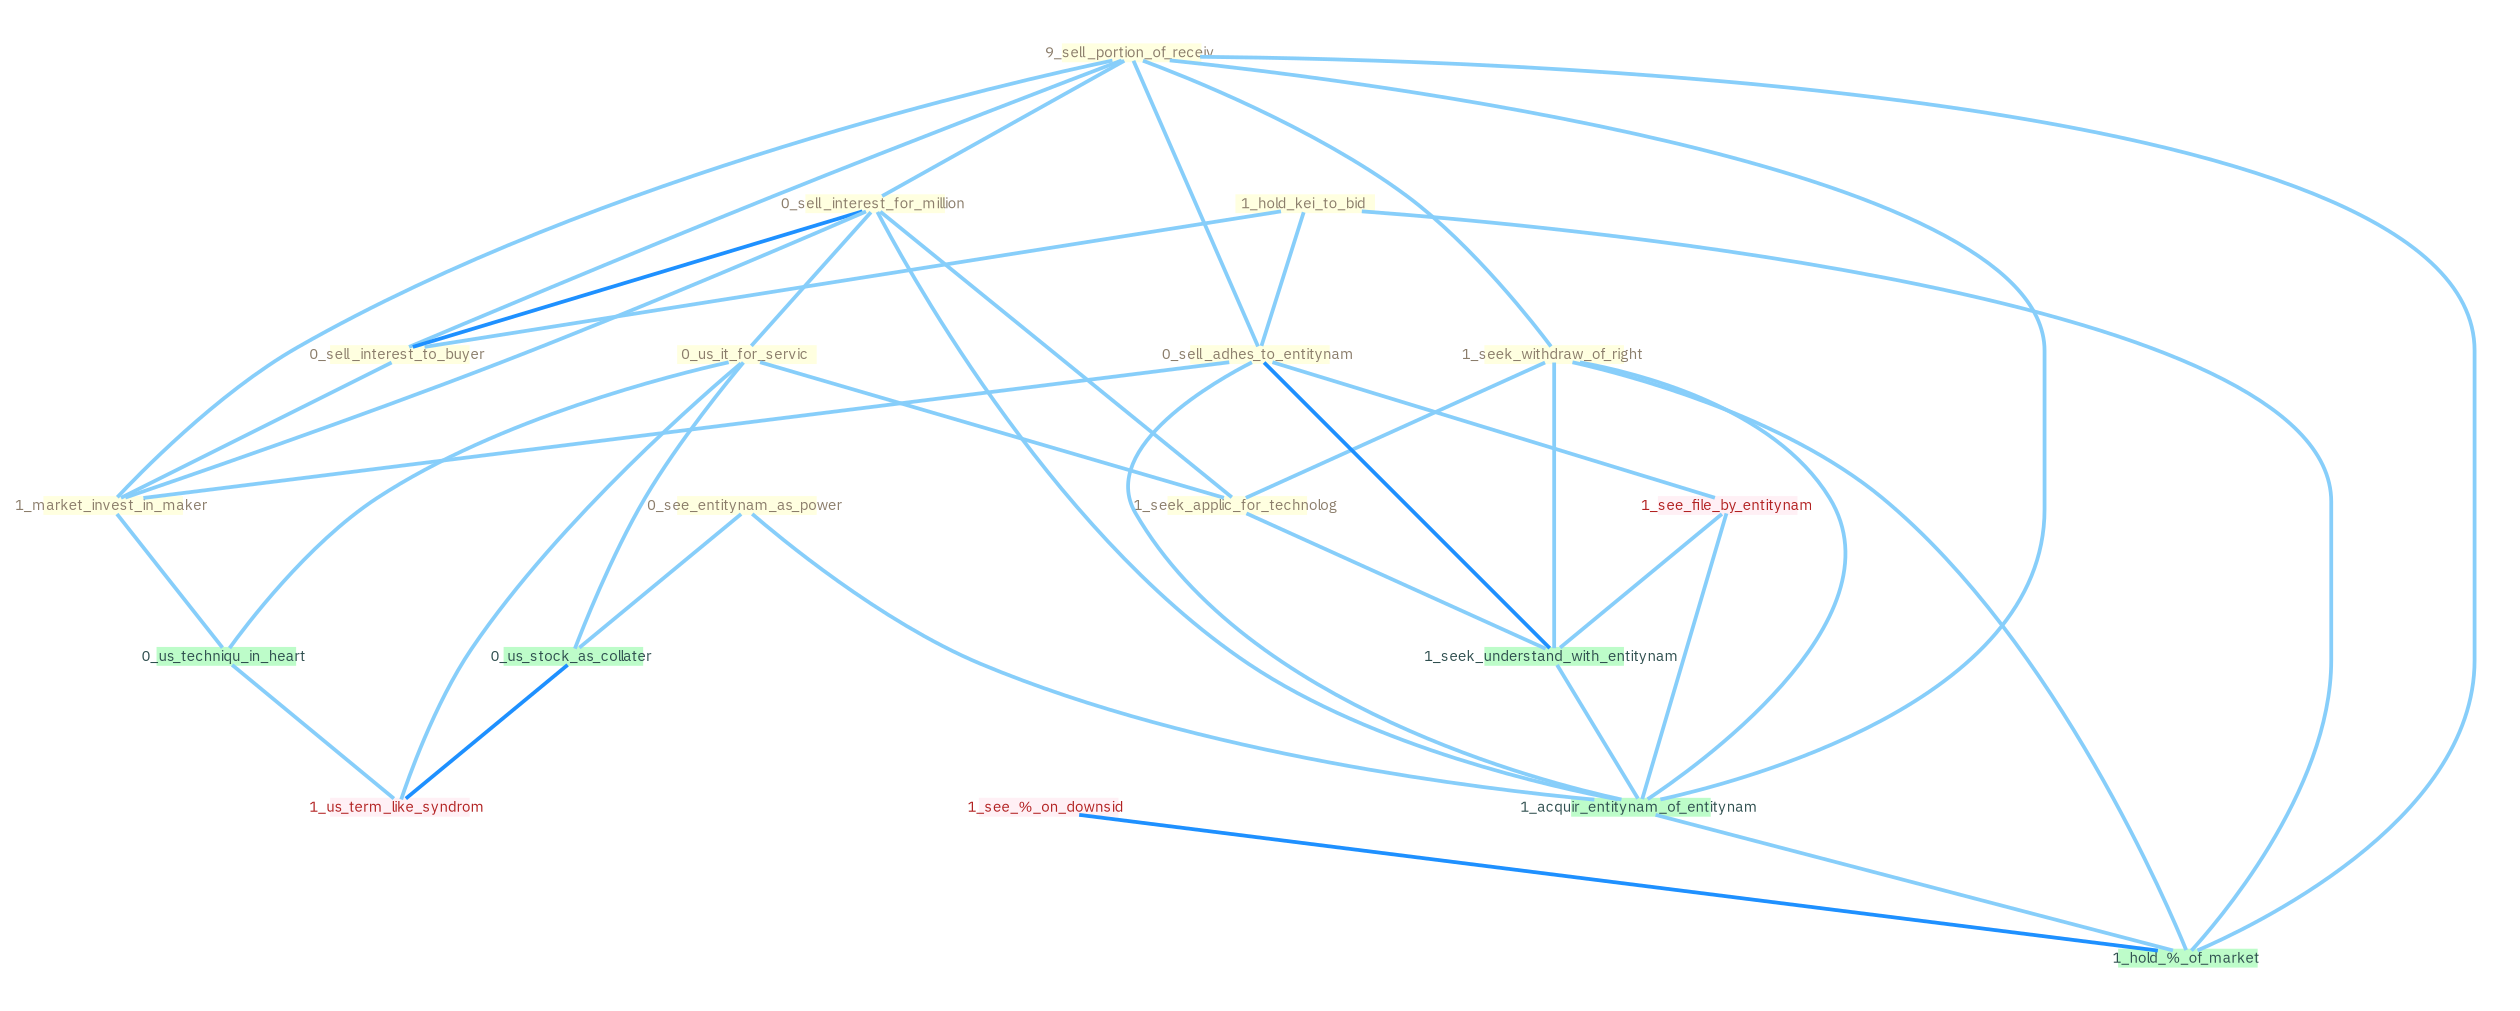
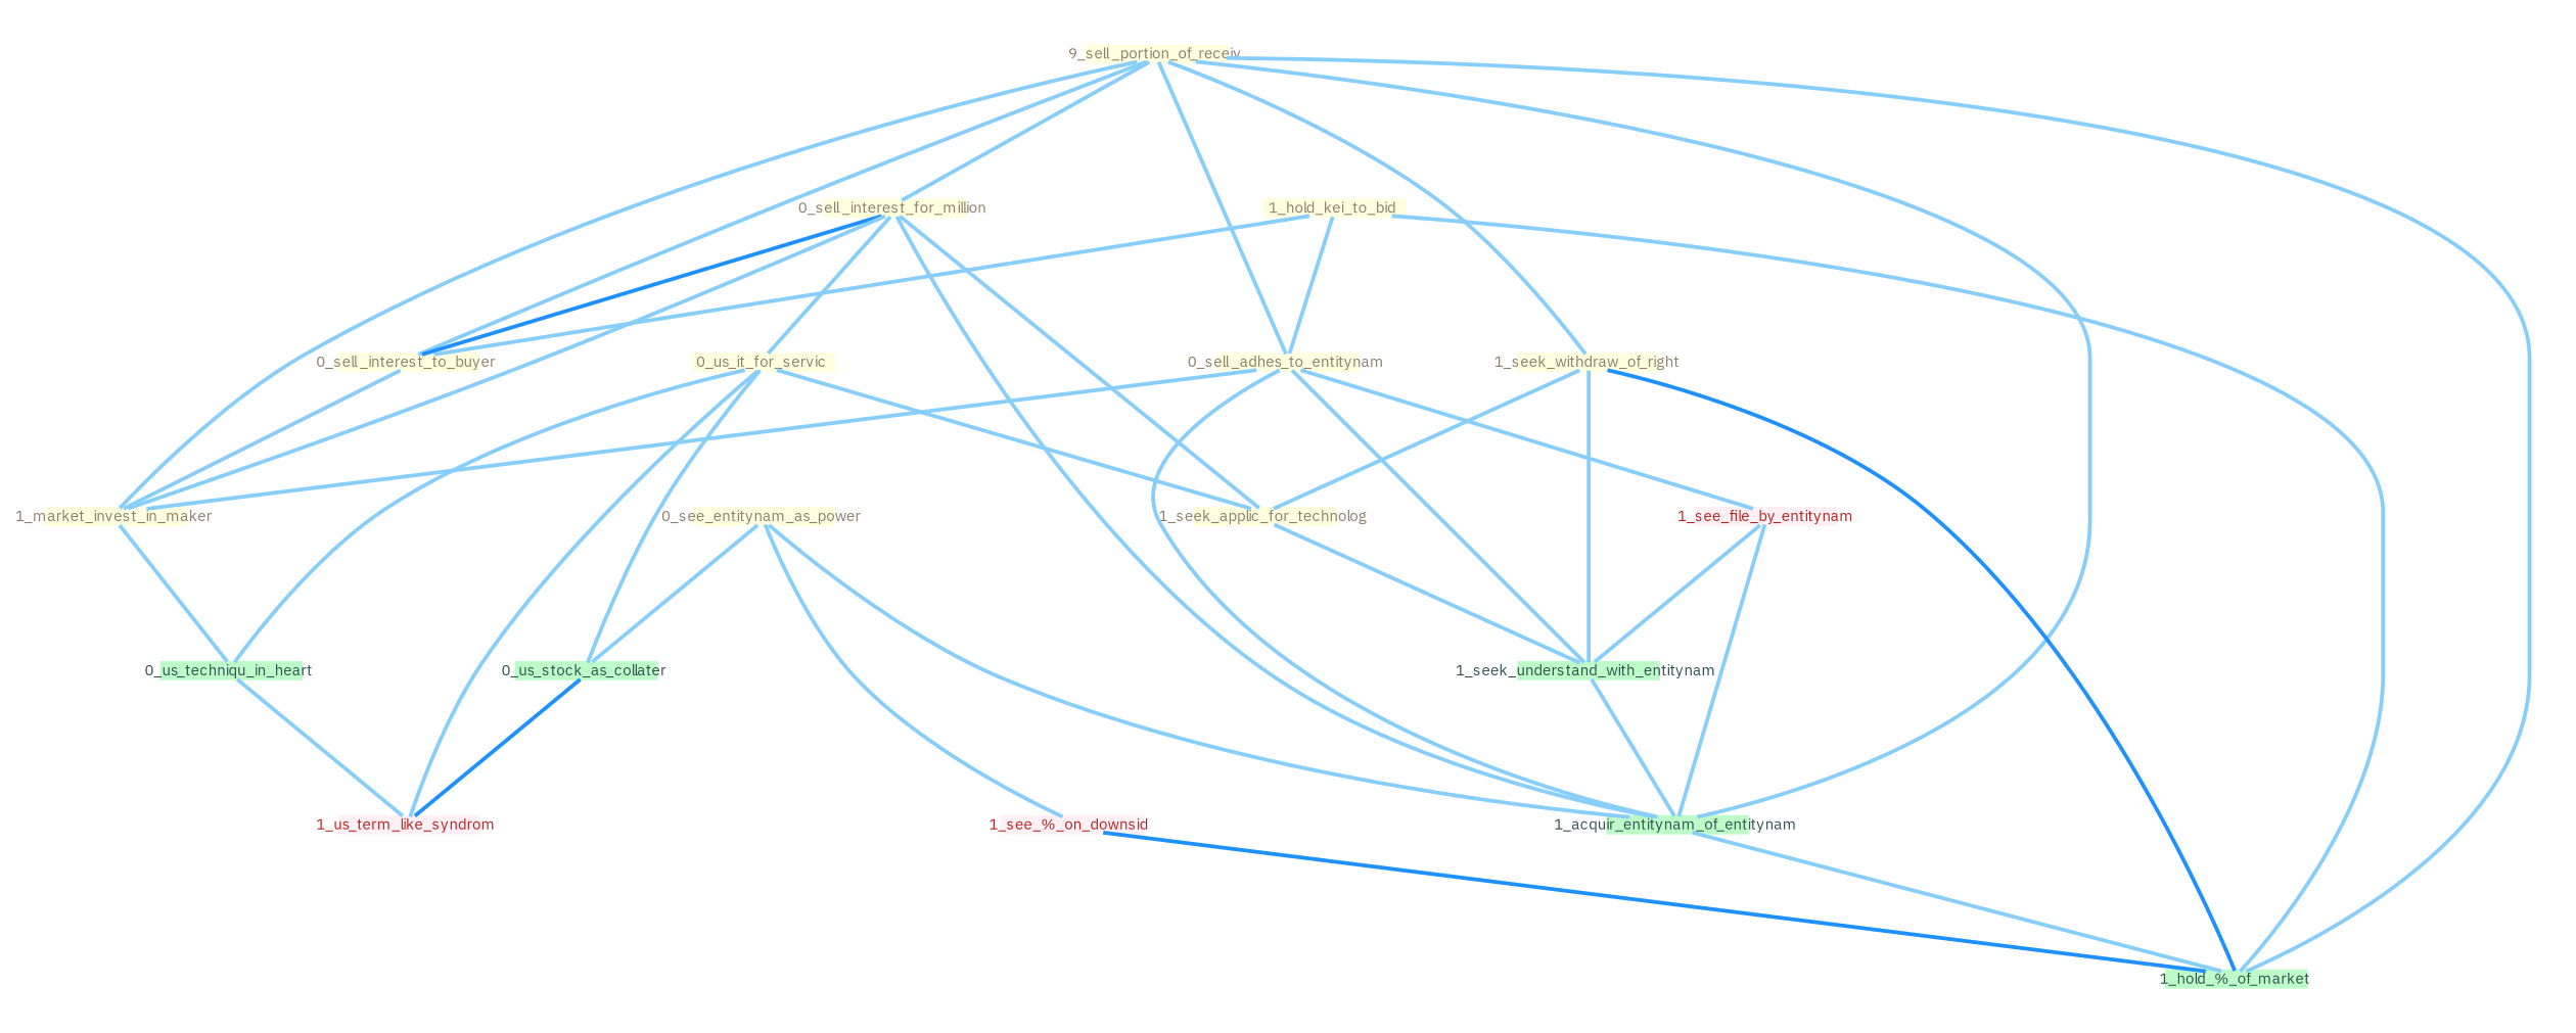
  graph {
    fontname="IBM Plex Sans"
    node [color="#ffffe0" fixedsize=true fontcolor="#8b7d6b" fontname="IBM Plex Sans" fontsize=4 shape=polygon style=filled]
    edge [color="#87cefa" fontname="IBM Plex Sans" w=1]
    n1 [height=.06 label="9_sell_portion_of_receiv" width=.5]
    "0_sell_interest_for_million " [height=.06 width=.5]
    "1_hold_kei_to_bid " [height=.06 width=.5]
    "0_sell_interest_to_buyer " [height=.06 width=.5]
    "1_seek_withdraw_of_right " [height=.06 width=.5]
    "0_us_it_for_servic " [height=.06 width=.5]
    "0_sell_adhes_to_entitynam " [height=.06 width=.5]
    "1_seek_applic_for_technolog " [height=.06 width=.5]
    "0_see_entitynam_as_power " [height=.06 width=.5]
    n10 [height=.06 label="1_market_invest_in_maker" width=.5]
    n11 [color="#fff0f5" fontcolor="#b22222" height=.06 label="1_see_file_by_entitynam" width=.5]
    "1_see_%_on_downsid " [color="#fff0f5" fontcolor="#b22222" height=.06 width=.5]
    "1_us_term_like_syndrom " [color="#fff0f5" fontcolor="#b22222" height=.06 width=.5]
    "1_acquir_entitynam_of_entitynam " [color="#BDFCC9" fontcolor="#2f4f4f" height=.06 width=.5]
    "1_hold_%_of_market " [color="#BDFCC9" fontcolor="#2f4f4f" height=.06 width=.5]
    "1_seek_understand_with_entitynam " [color="#BDFCC9" fontcolor="#2f4f4f" height=.06 width=.5]
    "0_us_stock_as_collater " [color="#BDFCC9" fontcolor="#2f4f4f" height=.06 width=.5]
    "0_us_techniqu_in_heart " [color="#BDFCC9" fontcolor="#2f4f4f" height=.06 width=.5]
    subgraph sub_1 {
      n1
      "0_sell_interest_for_million "
      "1_hold_kei_to_bid "
      "0_sell_interest_to_buyer "
      "1_seek_withdraw_of_right "
      "0_us_it_for_servic "
      "0_sell_adhes_to_entitynam "
      "1_seek_applic_for_technolog "
      "0_see_entitynam_as_power "
      n10
    }
    subgraph sub_2 {
      n11
      "1_see_%_on_downsid "
      "1_us_term_like_syndrom "
    }
    n1 -- "0_sell_interest_for_million "
    n1 -- "0_sell_interest_to_buyer "
    n1 -- "1_seek_withdraw_of_right "
    n1 -- "0_sell_adhes_to_entitynam "
    n1 -- n10
    n1 -- "1_acquir_entitynam_of_entitynam "
    n1 -- "1_hold_%_of_market "
    "0_sell_interest_for_million " -- "0_sell_interest_to_buyer " [color="#1e90ff" w=2]
    "0_sell_interest_for_million " -- "0_us_it_for_servic "
    "0_sell_interest_for_million " -- "1_seek_applic_for_technolog "
    "0_sell_interest_for_million " -- n10
    "0_sell_interest_for_million " -- "1_acquir_entitynam_of_entitynam "
    "1_hold_kei_to_bid " -- "0_sell_interest_to_buyer "
    "1_hold_kei_to_bid " -- "0_sell_adhes_to_entitynam "
    "1_hold_kei_to_bid " -- "1_hold_%_of_market "
    "0_sell_interest_to_buyer " -- n10
    "1_seek_withdraw_of_right " -- "1_seek_applic_for_technolog "
-   "1_seek_withdraw_of_right " -- "1_acquir_entitynam_of_entitynam "
-   "1_seek_withdraw_of_right " -- "1_hold_%_of_market "
+   "1_seek_withdraw_of_right " -- "1_hold_%_of_market " [color="#1e90ff"]
    "1_seek_withdraw_of_right " -- "1_seek_understand_with_entitynam "
    "0_us_it_for_servic " -- "1_seek_applic_for_technolog "
    "0_us_it_for_servic " -- "1_us_term_like_syndrom "
    "0_us_it_for_servic " -- "0_us_stock_as_collater "
    "0_us_it_for_servic " -- "0_us_techniqu_in_heart "
    "0_sell_adhes_to_entitynam " -- n10
    "0_sell_adhes_to_entitynam " -- n11
    "0_sell_adhes_to_entitynam " -- "1_acquir_entitynam_of_entitynam "
-   "0_sell_adhes_to_entitynam " -- "1_seek_understand_with_entitynam " [color="#1e90ff"]
+   "0_sell_adhes_to_entitynam " -- "1_seek_understand_with_entitynam "
    "1_seek_applic_for_technolog " -- "1_seek_understand_with_entitynam "
+   "0_see_entitynam_as_power " -- "1_see_%_on_downsid "
    "0_see_entitynam_as_power " -- "1_acquir_entitynam_of_entitynam "
    "0_see_entitynam_as_power " -- "0_us_stock_as_collater "
    n10 -- "0_us_techniqu_in_heart "
    n11 -- "1_acquir_entitynam_of_entitynam "
    n11 -- "1_seek_understand_with_entitynam "
    "1_see_%_on_downsid " -- "1_hold_%_of_market " [color="#1e90ff"]
    "1_acquir_entitynam_of_entitynam " -- "1_hold_%_of_market "
    "1_seek_understand_with_entitynam " -- "1_acquir_entitynam_of_entitynam "
    "0_us_stock_as_collater " -- "1_us_term_like_syndrom " [color="#1e90ff"]
    "0_us_techniqu_in_heart " -- "1_us_term_like_syndrom "
  }
